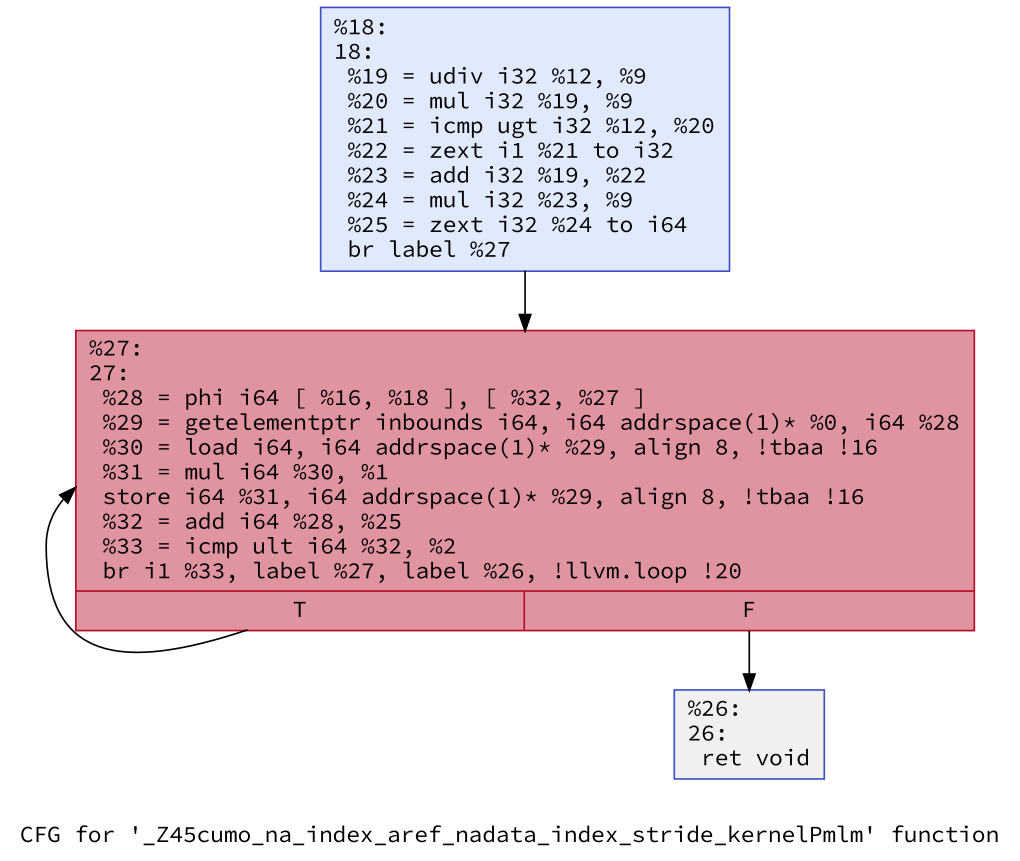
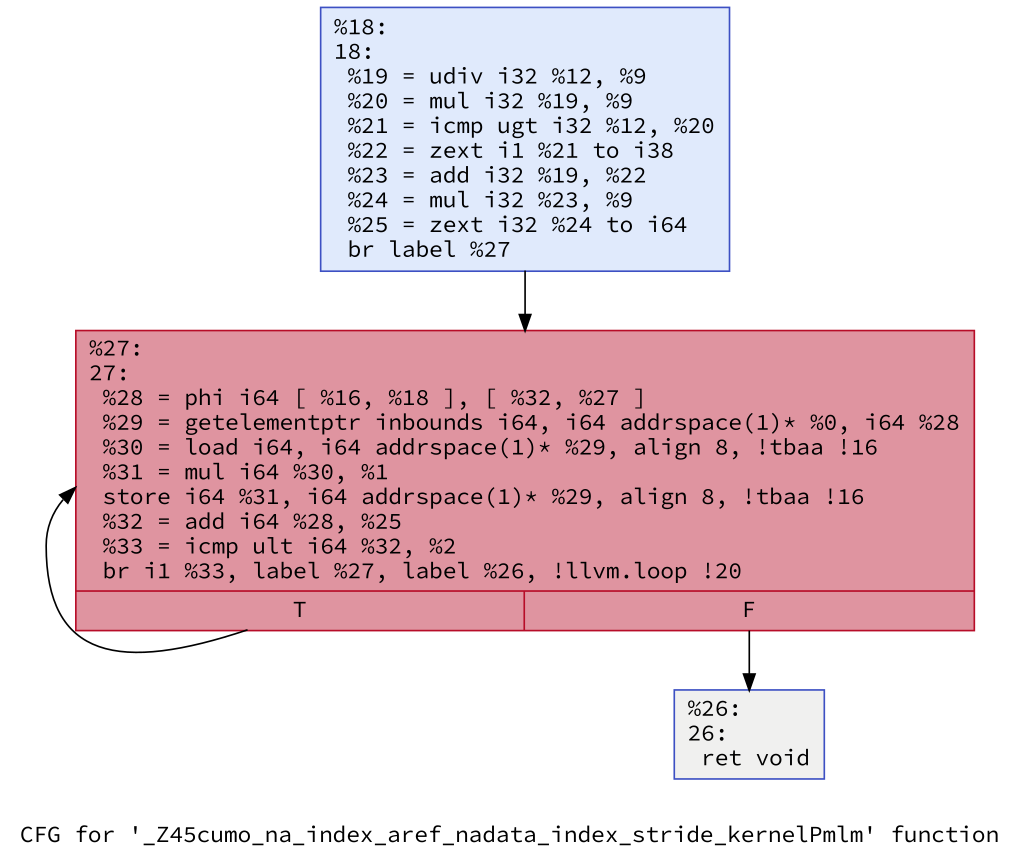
  digraph {
    fontname="Source Code Pro"
    label="CFG for '_Z45cumo_na_index_aref_nadata_index_stride_kernelPmlm' function"
    node [color="#3d50c3ff" fontname="Source Code Pro" shape=record style=filled]
    edge [fontname="Source Code Pro" tailport=s0]
-   n1 [fillcolor="#b9d0f970" label="{%18:\l18:                                               \l  %19 = udiv i32 %12, %9\l  %20 = mul i32 %19, %9\l  %21 = icmp ugt i32 %12, %20\l  %22 = zext i1 %21 to i32\l  %23 = add i32 %19, %22\l  %24 = mul i32 %23, %9\l  %25 = zext i32 %24 to i64\l  br label %27\l}"]
+   n1 [fillcolor="#b9d0f970" label="{%18:\l18:                                               \l  %19 = udiv i32 %12, %9\l  %20 = mul i32 %19, %9\l  %21 = icmp ugt i32 %12, %20\l  %22 = zext i1 %21 to i38\l  %23 = add i32 %19, %22\l  %24 = mul i32 %23, %9\l  %25 = zext i32 %24 to i64\l  br label %27\l}"]
    n2 [color="#b70d28ff" fillcolor="#b70d2870" label="{%27:\l27:                                               \l  %28 = phi i64 [ %16, %18 ], [ %32, %27 ]\l  %29 = getelementptr inbounds i64, i64 addrspace(1)* %0, i64 %28\l  %30 = load i64, i64 addrspace(1)* %29, align 8, !tbaa !16\l  %31 = mul i64 %30, %1\l  store i64 %31, i64 addrspace(1)* %29, align 8, !tbaa !16\l  %32 = add i64 %28, %25\l  %33 = icmp ult i64 %32, %2\l  br i1 %33, label %27, label %26, !llvm.loop !20\l|{<s0>T|<s1>F}}"]
    n3 [fillcolor="#dedcdb70" label="{%26:\l26:                                               \l  ret void\l}"]
    n1 -> n2
    n2 -> n2
    n2 -> n3 [tailport=s1]
  }
